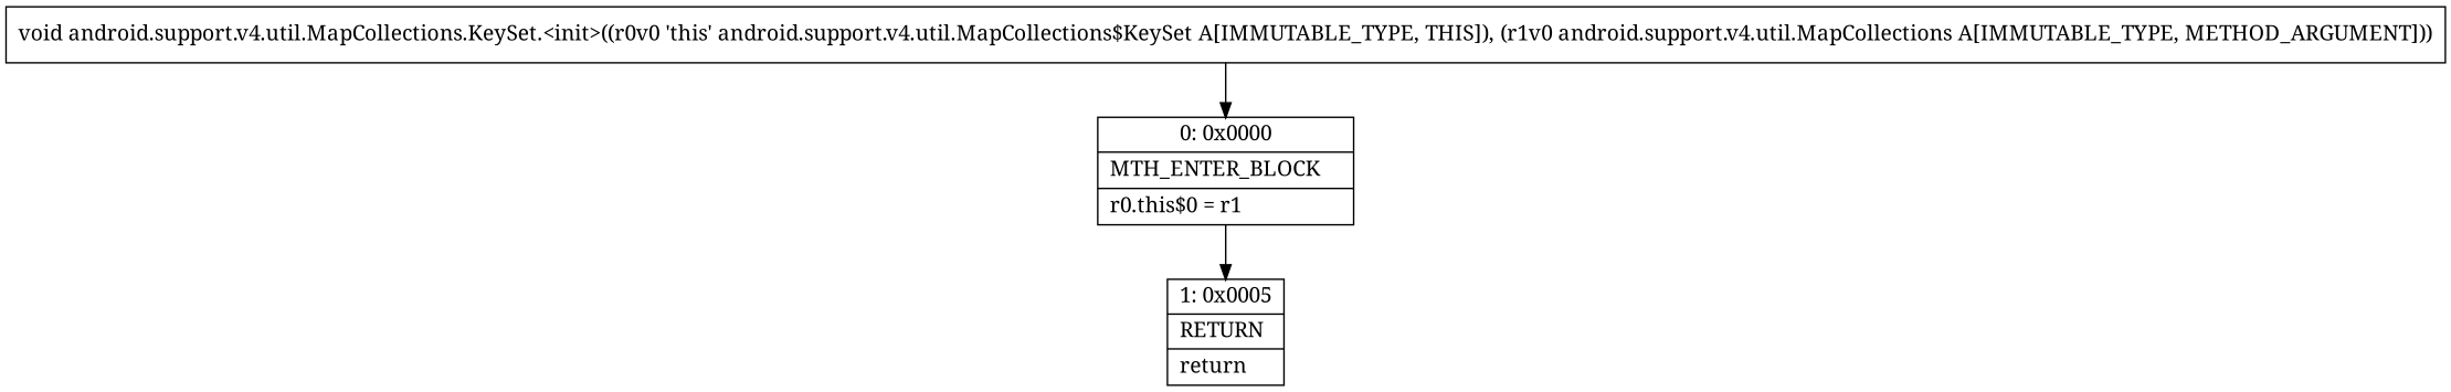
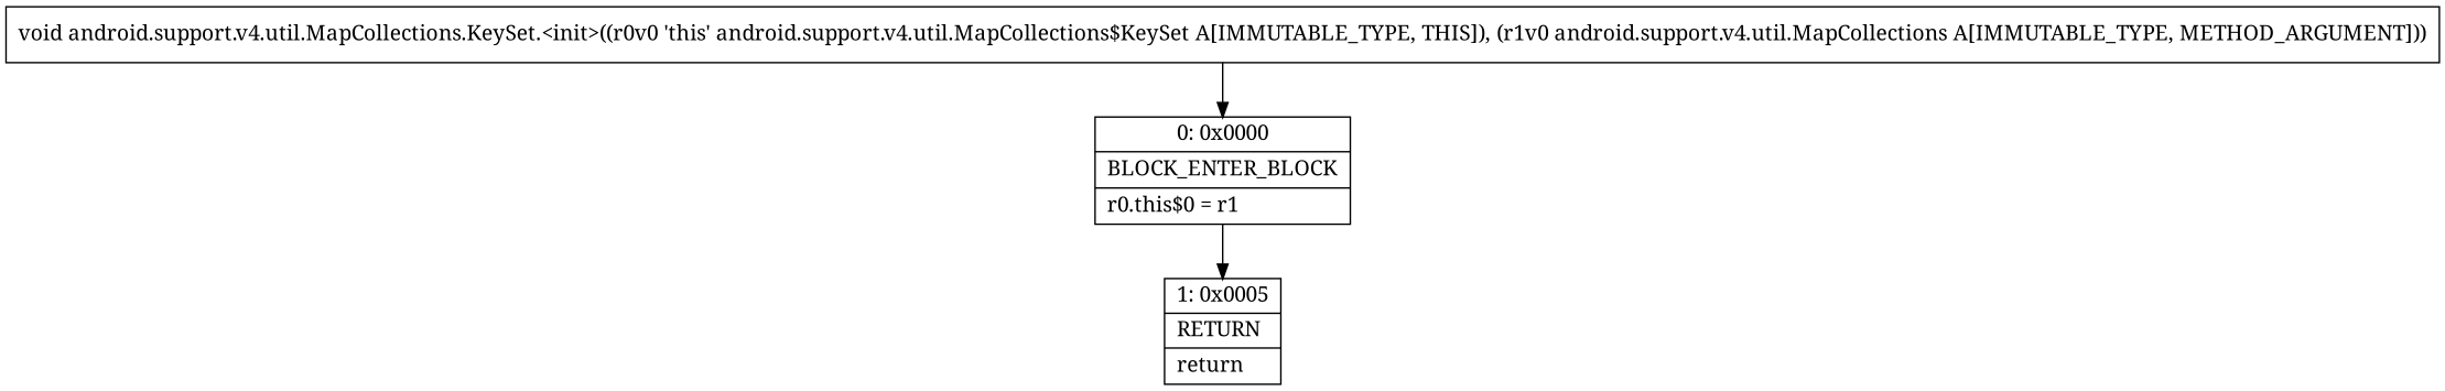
  digraph {
    fontname="Noto Serif"
    node [shape=record fontname="Noto Serif"]
    edge [fontname="Noto Serif"]
-   n1 [label="{0\:\ 0x0000|MTH_ENTER_BLOCK\l|r0.this$0 = r1\l}"]
+   n1 [label="{0\:\ 0x0000|BLOCK_ENTER_BLOCK\l|r0.this$0 = r1\l}"]
    n2 [label="{1\:\ 0x0005|RETURN\l|return\l}"]
    n3 [label="{void android.support.v4.util.MapCollections.KeySet.\<init\>((r0v0 'this' android.support.v4.util.MapCollections$KeySet A[IMMUTABLE_TYPE, THIS]), (r1v0 android.support.v4.util.MapCollections A[IMMUTABLE_TYPE, METHOD_ARGUMENT])) }"]
    n1 -> n2
    n3 -> n1
  }
